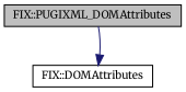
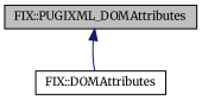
  digraph {
    fontname=Merriweather
    node [color=black fontname=Merriweather fontsize=10 shape=record style=filled]
    n1 [fillcolor=grey75 fontcolor=black height=0.2 label="FIX::PUGIXML_DOMAttributes" width=0.4]
    n2 [fillcolor=white height=0.2 label="FIX::DOMAttributes" width=0.4]
-   n2 -> n1 [color=midnightblue dir=back fontname=Merriweather fontsize=10 labelfontname=Helvetica labelfontsize=10 style=solid]
+   n1 -> n2 [color=midnightblue dir=back fontname=Merriweather fontsize=10 labelfontname=Helvetica labelfontsize=10 style=solid]
  }
